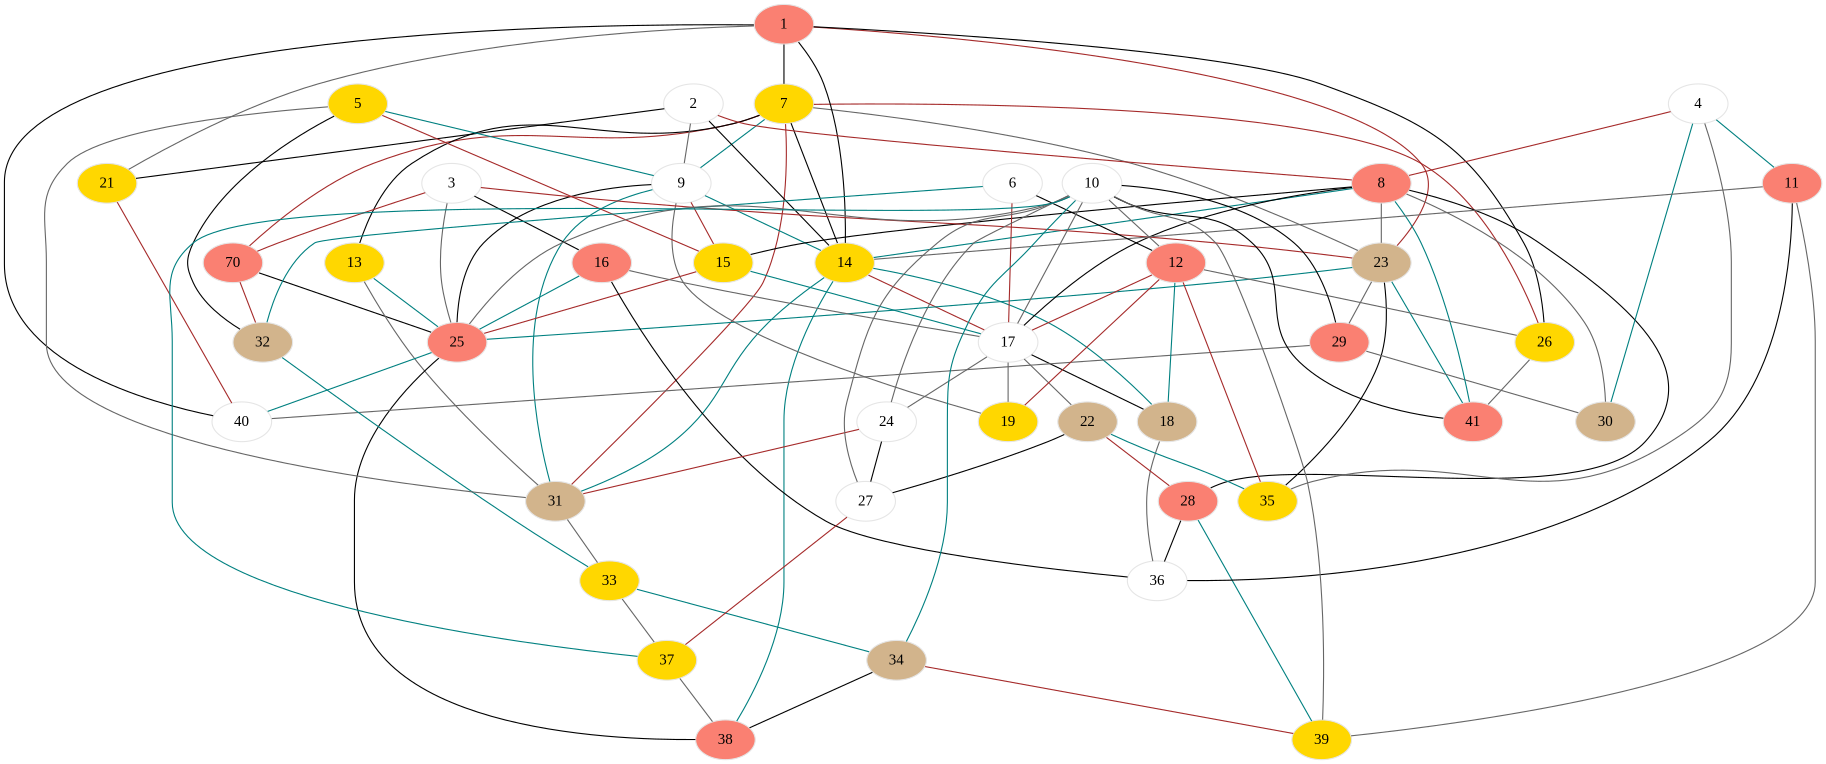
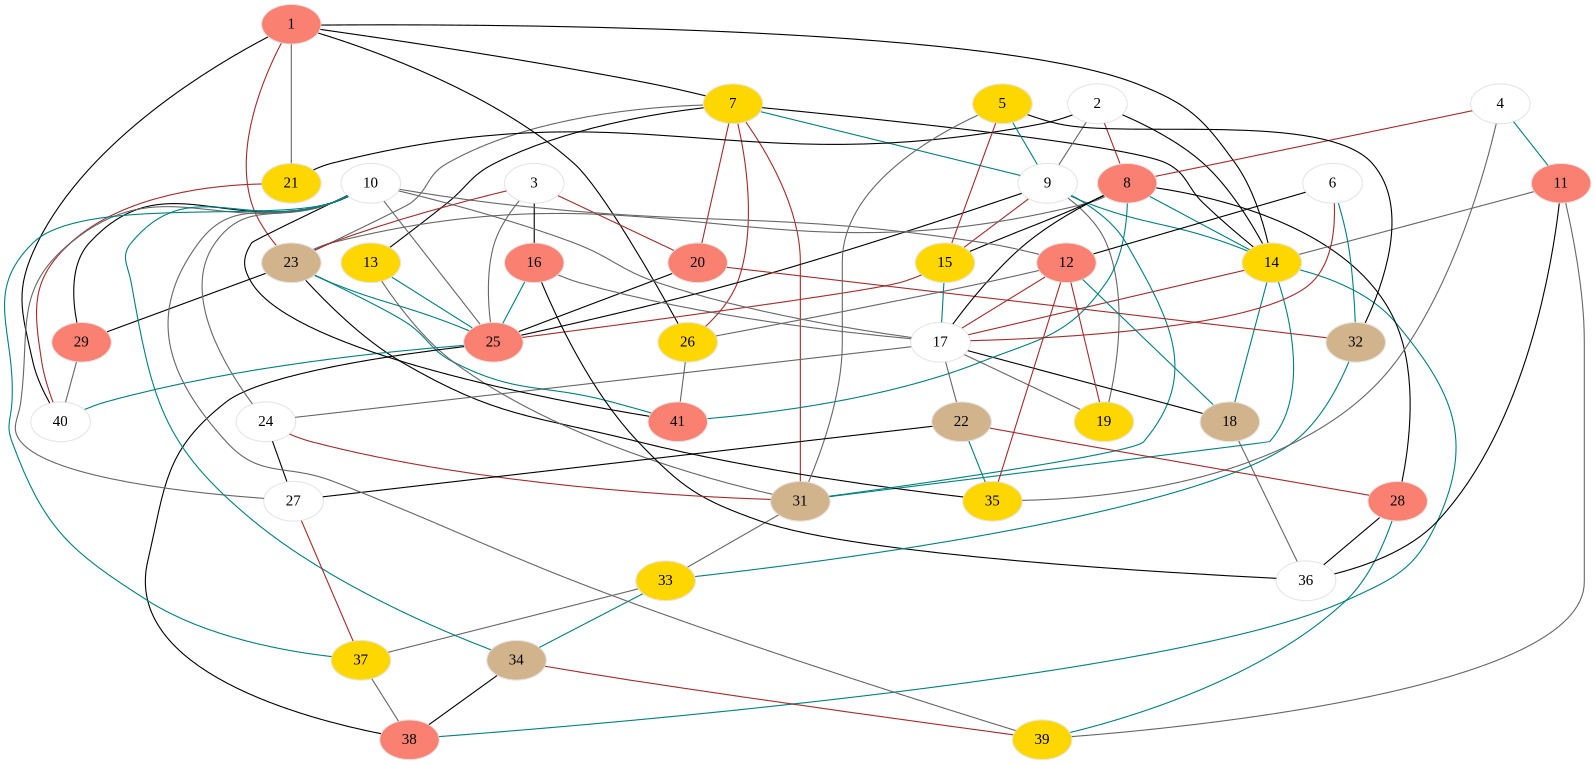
  graph {
    fontname="Liberation Serif"
    node [color=gray90 fillcolor=gold fontname="Liberation Serif" style=filled]
    edge [color=gray40 fontname="Liberation Serif" weight=1.0]
    7
    1 [fillcolor=salmon]
    14
    21
    23 [fillcolor=tan]
    26
    40 [fillcolor=white]
    9 [fillcolor=white]
-   20 [fillcolor=salmon label=70]
+   20 [fillcolor=salmon]
    31 [fillcolor=tan]
    13
    25 [fillcolor=salmon]
    15
    19
    17 [fillcolor=white]
    18 [fillcolor=tan]
    38 [fillcolor=salmon]
    35
    41 [fillcolor=salmon]
    29 [fillcolor=salmon]
    2 [fillcolor=white]
    8 [fillcolor=salmon]
-   30 [fillcolor=tan]
    28 [fillcolor=salmon]
    3 [fillcolor=white]
    16 [fillcolor=salmon]
    36 [fillcolor=white]
    32 [fillcolor=tan]
    4 [fillcolor=white]
    11 [fillcolor=salmon]
    39
    5
    33
    6 [fillcolor=white]
    12 [fillcolor=salmon]
    24 [fillcolor=white]
    22 [fillcolor=tan]
    10 [fillcolor=white]
    27 [fillcolor=white]
    34 [fillcolor=tan]
    37
    7 -- 14 [color=black]
    7 -- 23
    7 -- 26 [color=brown]
    7 -- 9 [color=teal weight=2.0]
    7 -- 20 [color=brown]
    7 -- 31 [color=brown weight=2.0]
    7 -- 13 [color=black weight=2.0]
    1 -- 7 [color=black weight=2.0]
    1 -- 14 [color=black]
    1 -- 21 [weight=2.0]
    1 -- 23 [color=brown weight=2.0]
    1 -- 26 [color=black]
    1 -- 40 [color=black]
    14 -- 31 [color=teal]
    14 -- 17 [color=brown]
    14 -- 18 [color=teal]
    14 -- 38 [color=teal]
    21 -- 40 [color=brown]
    23 -- 25 [color=teal weight=2.0]
    23 -- 35 [color=black]
    23 -- 41 [color=teal]
-   23 -- 29
+   23 -- 29 [color=black]
    26 -- 41
    9 -- 14 [color=teal weight=3.0]
    9 -- 31 [color=teal]
    9 -- 25 [color=black]
    9 -- 15 [color=brown]
    9 -- 19
    20 -- 25 [color=black]
    20 -- 32 [color=brown]
    31 -- 33
    13 -- 31
    13 -- 25 [color=teal]
    25 -- 40 [color=teal]
    25 -- 38 [color=black]
    15 -- 25 [color=brown weight=2.0]
    15 -- 17 [color=teal]
    17 -- 19
    17 -- 18 [color=black]
    17 -- 24
    17 -- 22
    18 -- 36
    29 -- 40
-   29 -- 30
    2 -- 14 [color=black]
    2 -- 21 [color=black]
    2 -- 9
    2 -- 8 [color=brown]
    8 -- 14 [color=teal]
    8 -- 23
    8 -- 15 [color=black]
    8 -- 17 [color=black]
    8 -- 41 [color=teal]
-   8 -- 30 [weight=2.0]
    8 -- 28 [color=black]
    28 -- 36 [color=black]
    28 -- 39 [color=teal]
    3 -- 23 [color=brown]
    3 -- 20 [color=brown]
    3 -- 25
    3 -- 16 [color=black]
    16 -- 25 [color=teal]
    16 -- 17
    16 -- 36 [color=black]
    32 -- 33 [color=teal]
    4 -- 35
    4 -- 8 [color=brown]
-   4 -- 30 [color=teal]
    4 -- 11 [color=teal]
    11 -- 14
    11 -- 36 [color=black]
    11 -- 39
    5 -- 9 [color=teal]
    5 -- 31
    5 -- 15 [color=brown]
    5 -- 32 [color=black]
    33 -- 34 [color=teal]
    33 -- 37
    6 -- 17 [color=brown]
    6 -- 32 [color=teal]
    6 -- 12 [color=black weight=2.0]
    12 -- 26
    12 -- 19 [color=brown weight=2.0]
    12 -- 17 [color=brown weight=2.0]
    12 -- 18 [color=teal]
    12 -- 35 [color=brown]
    24 -- 31 [color=brown]
    24 -- 27 [color=black]
    22 -- 35 [color=teal]
    22 -- 28 [color=brown]
    22 -- 27 [color=black]
    10 -- 25
    10 -- 17
    10 -- 41 [color=black]
    10 -- 29 [color=black]
    10 -- 39
    10 -- 12
    10 -- 24
    10 -- 27
    10 -- 34 [color=teal]
    10 -- 37 [color=teal]
    27 -- 37 [color=brown]
    34 -- 38 [color=black]
    34 -- 39 [color=brown]
    37 -- 38
  }
